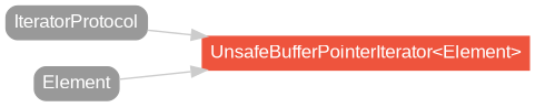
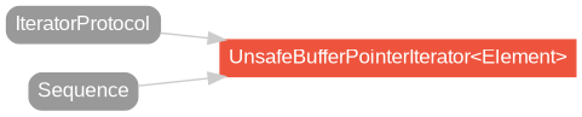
  strict digraph {
    rankdir=LR
    fontname="Liberation Sans"
    node [color="#999999" fillcolor="#999999" fontcolor=white fontname="Liberation Sans" fontsize=12 margin="0.07,0.05" shape=box style="filled,rounded"]
    edge [color="#cccccc" fontname="Liberation Sans"]
    "UnsafeBufferPointerIterator<Element>" [color="#ee543d" fillcolor="#ee543d" height=0.3 style=filled]
    IteratorProtocol [height=0.3]
-   Sequence [height=0.3 label=Element]
+   Sequence [height=0.3]
    subgraph sub_1 {
      rank=max
      "UnsafeBufferPointerIterator<Element>"
    }
    IteratorProtocol -> "UnsafeBufferPointerIterator<Element>"
    Sequence -> "UnsafeBufferPointerIterator<Element>"
  }
